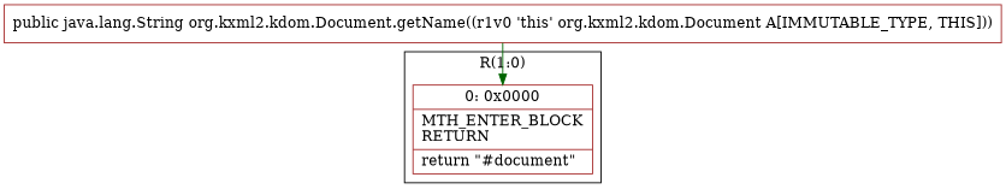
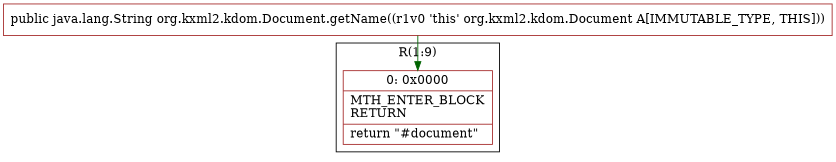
  digraph {
    node [color=brown shape=record]
    n1 [label="{0\:\ 0x0000|MTH_ENTER_BLOCK\lRETURN\l|return \"#document\"\l}"]
    n2 [label="{public java.lang.String org.kxml2.kdom.Document.getName((r1v0 'this' org.kxml2.kdom.Document A[IMMUTABLE_TYPE, THIS])) }"]
    subgraph cluster_1 {
-     label="R(1:0)"
+     label="R(1:9)"
      n1
    }
    n2 -> n1 [color=darkgreen]
  }
